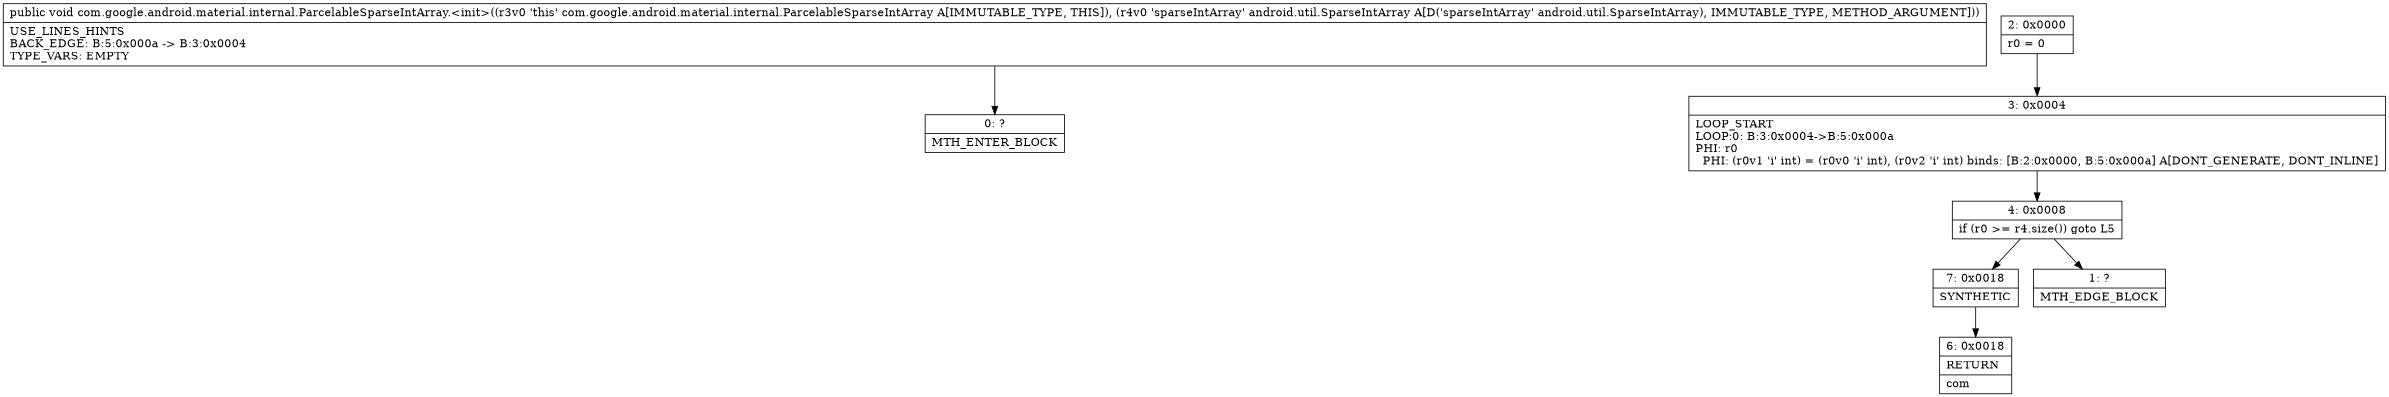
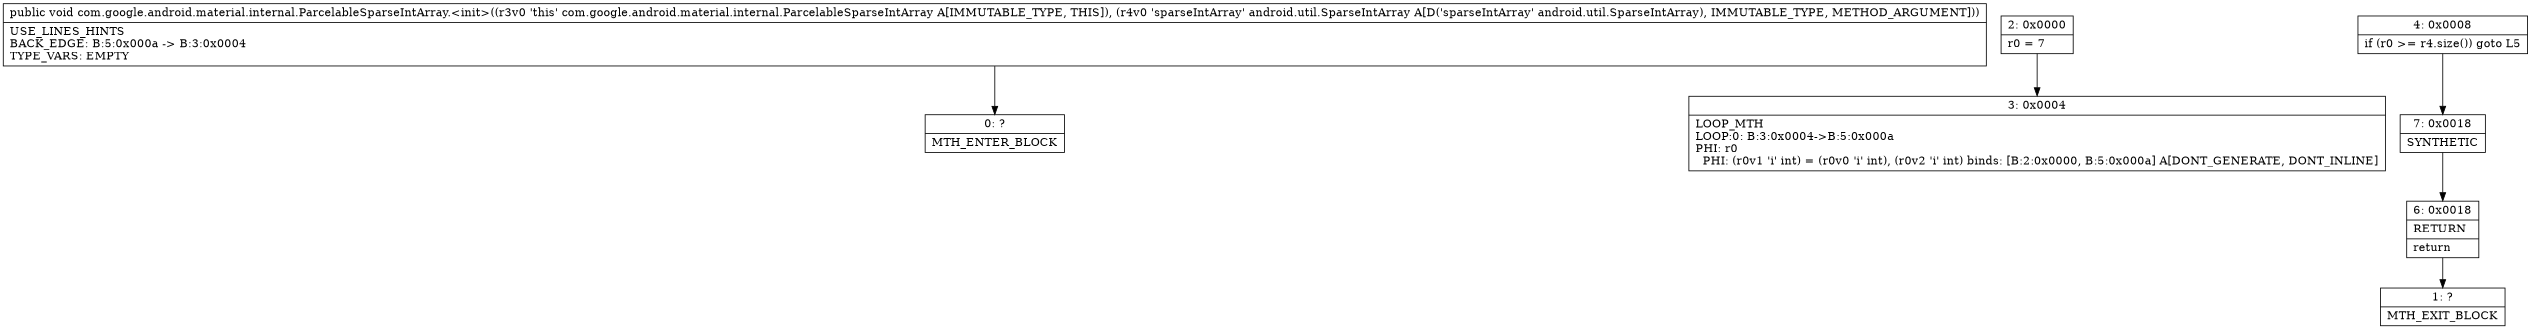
  digraph {
    node [shape=record]
    n1 [label="{0\:\ ?|MTH_ENTER_BLOCK\l}"]
-   n2 [label="{2\:\ 0x0000|r0 = 0\l}"]
-   n3 [label="{3\:\ 0x0004|LOOP_START\lLOOP:0: B:3:0x0004\-\>B:5:0x000a\lPHI: r0 \l  PHI: (r0v1 'i' int) = (r0v0 'i' int), (r0v2 'i' int) binds: [B:2:0x0000, B:5:0x000a] A[DONT_GENERATE, DONT_INLINE]\l}"]
+   n2 [label="{2\:\ 0x0000|r0 = 7\l}"]
+   n3 [label="{3\:\ 0x0004|LOOP_MTH\lLOOP:0: B:3:0x0004\-\>B:5:0x000a\lPHI: r0 \l  PHI: (r0v1 'i' int) = (r0v0 'i' int), (r0v2 'i' int) binds: [B:2:0x0000, B:5:0x000a] A[DONT_GENERATE, DONT_INLINE]\l}"]
    n4 [label="{4\:\ 0x0008|if (r0 \>= r4.size()) goto L5\l}"]
    n5 [label="{7\:\ 0x0018|SYNTHETIC\l}"]
-   n6 [label="{6\:\ 0x0018|RETURN\l|com\l}"]
-   n7 [label="{1\:\ ?|MTH_EDGE_BLOCK\l}"]
+   n6 [label="{6\:\ 0x0018|RETURN\l|return\l}"]
+   n7 [label="{1\:\ ?|MTH_EXIT_BLOCK\l}"]
    n8 [label="{public void com.google.android.material.internal.ParcelableSparseIntArray.\<init\>((r3v0 'this' com.google.android.material.internal.ParcelableSparseIntArray A[IMMUTABLE_TYPE, THIS]), (r4v0 'sparseIntArray' android.util.SparseIntArray A[D('sparseIntArray' android.util.SparseIntArray), IMMUTABLE_TYPE, METHOD_ARGUMENT]))  | USE_LINES_HINTS\lBACK_EDGE: B:5:0x000a \-\> B:3:0x0004\lTYPE_VARS: EMPTY\l}"]
    n2 -> n3
-   n3 -> n4
    n4 -> n5
    n5 -> n6
-   n4 -> n7
+   n6 -> n7
    n8 -> n1
  }
